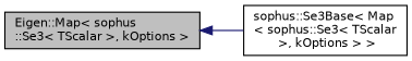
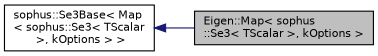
  digraph {
    rankdir=LR
    node [color=black fontname=Helvetica fontsize=10 shape=record style=filled]
    n1 [fillcolor=grey75 fontcolor=black height=0.2 label="Eigen::Map\< sophus\l::Se3\< TScalar \>, kOptions \>" width=0.4]
    n2 [fillcolor=white height=0.2 label="sophus::Se3Base\< Map\l\< sophus::Se3\< TScalar\l \>, kOptions \> \>" width=0.4]
-   n1 -> n2 [color=midnightblue dir=back fontname=Helvetica fontsize=10 labelfontname=Helvetica labelfontsize=10 style=solid]
+   n2 -> n1 [color=midnightblue dir=back fontname=Helvetica fontsize=10 labelfontname=Helvetica labelfontsize=10 style=solid]
  }
